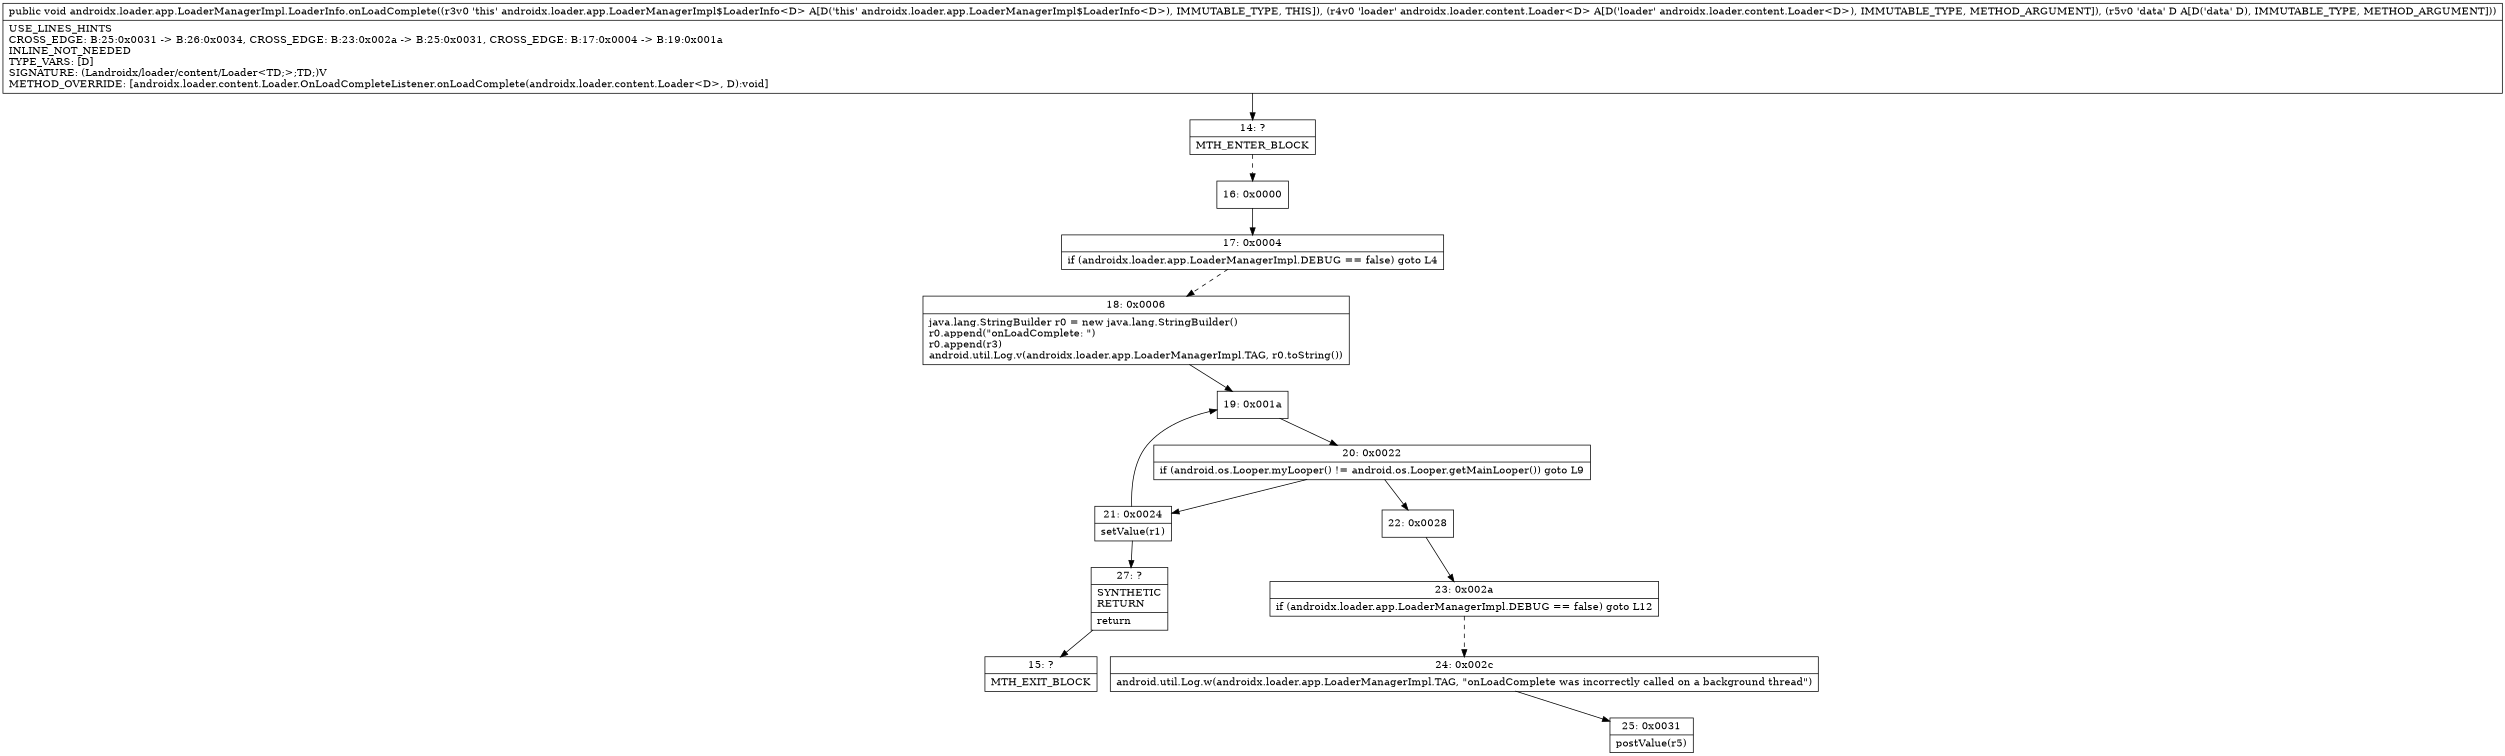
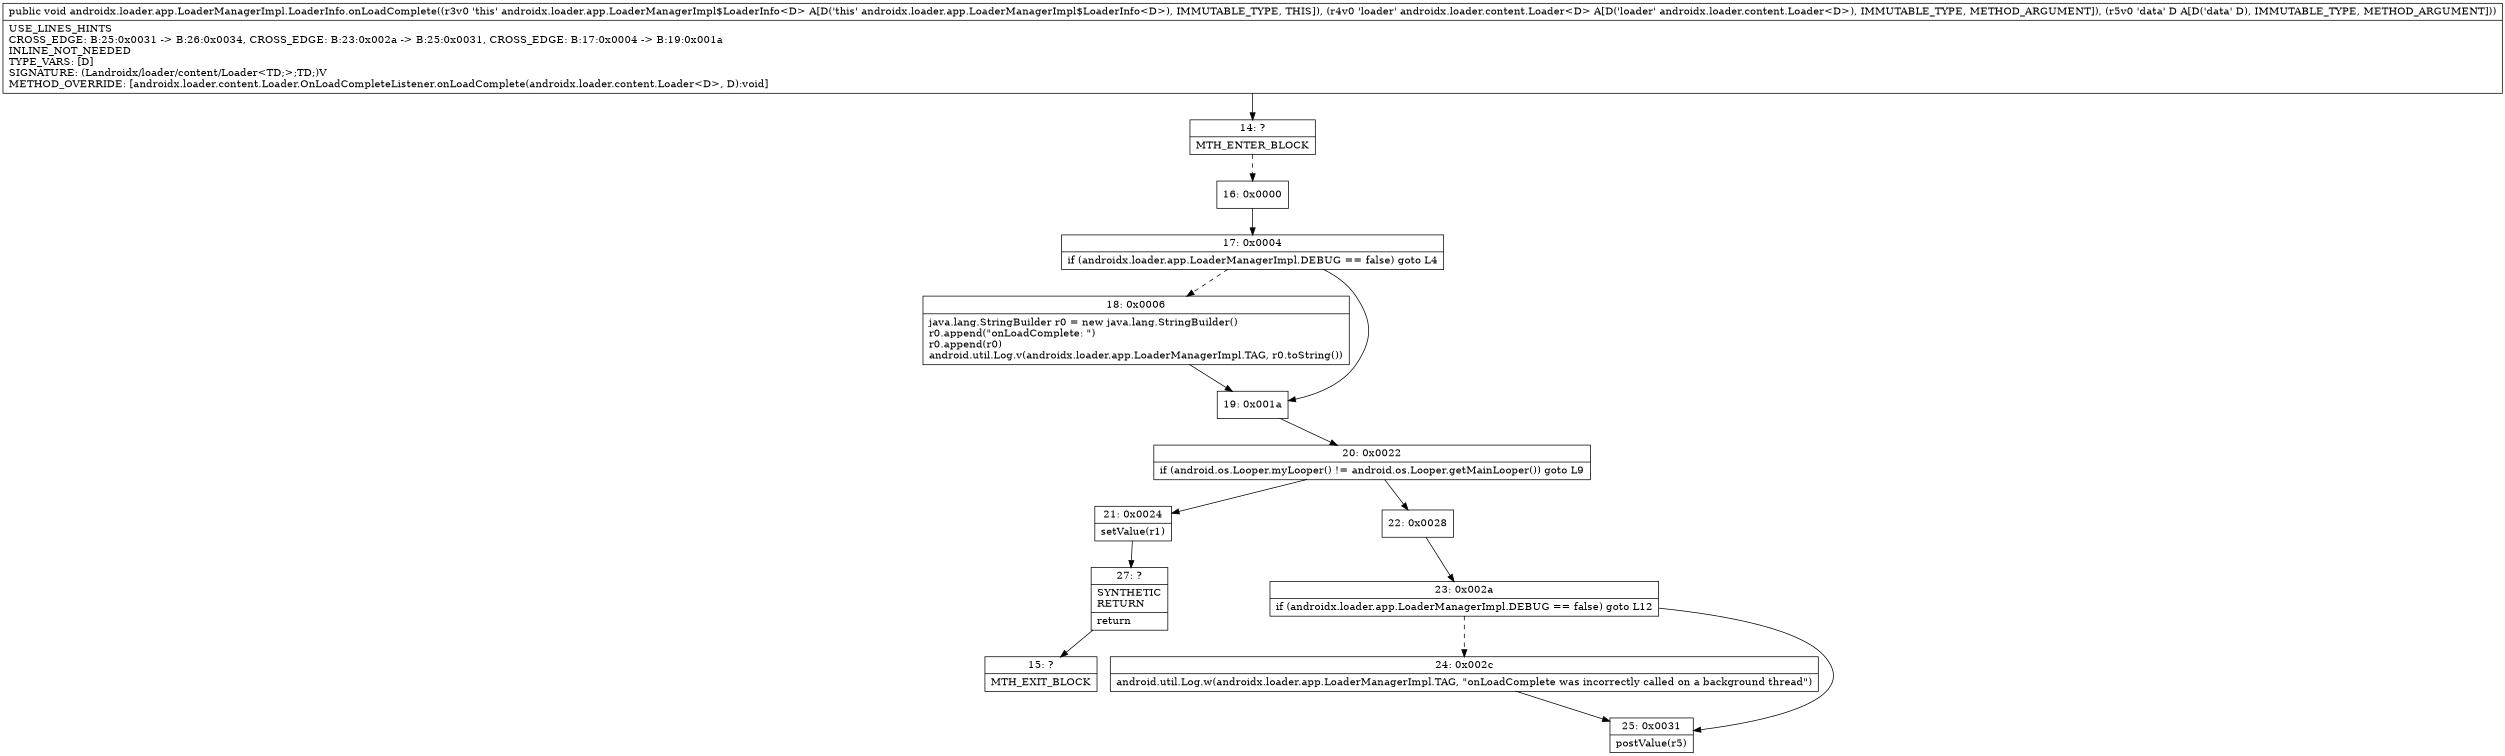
  digraph {
    node [shape=record]
    n1 [label="{14\:\ ?|MTH_ENTER_BLOCK\l}"]
    n2 [label="{16\:\ 0x0000}"]
    n3 [label="{17\:\ 0x0004|if (androidx.loader.app.LoaderManagerImpl.DEBUG == false) goto L4\l}"]
-   n4 [label="{18\:\ 0x0006|java.lang.StringBuilder r0 = new java.lang.StringBuilder()\lr0.append(\"onLoadComplete: \")\lr0.append(r3)\landroid.util.Log.v(androidx.loader.app.LoaderManagerImpl.TAG, r0.toString())\l}"]
+   n4 [label="{18\:\ 0x0006|java.lang.StringBuilder r0 = new java.lang.StringBuilder()\lr0.append(\"onLoadComplete: \")\lr0.append(r0)\landroid.util.Log.v(androidx.loader.app.LoaderManagerImpl.TAG, r0.toString())\l}"]
    n5 [label="{19\:\ 0x001a}"]
    n6 [label="{20\:\ 0x0022|if (android.os.Looper.myLooper() != android.os.Looper.getMainLooper()) goto L9\l}"]
    n7 [label="{21\:\ 0x0024|setValue(r1)\l}"]
    n8 [label="{22\:\ 0x0028}"]
    n9 [label="{27\:\ ?|SYNTHETIC\lRETURN\l|return\l}"]
    n10 [label="{23\:\ 0x002a|if (androidx.loader.app.LoaderManagerImpl.DEBUG == false) goto L12\l}"]
    n11 [label="{15\:\ ?|MTH_EXIT_BLOCK\l}"]
    n12 [label="{24\:\ 0x002c|android.util.Log.w(androidx.loader.app.LoaderManagerImpl.TAG, \"onLoadComplete was incorrectly called on a background thread\")\l}"]
    n13 [label="{25\:\ 0x0031|postValue(r5)\l}"]
    n14 [label="{public void androidx.loader.app.LoaderManagerImpl.LoaderInfo.onLoadComplete((r3v0 'this' androidx.loader.app.LoaderManagerImpl$LoaderInfo\<D\> A[D('this' androidx.loader.app.LoaderManagerImpl$LoaderInfo\<D\>), IMMUTABLE_TYPE, THIS]), (r4v0 'loader' androidx.loader.content.Loader\<D\> A[D('loader' androidx.loader.content.Loader\<D\>), IMMUTABLE_TYPE, METHOD_ARGUMENT]), (r5v0 'data' D A[D('data' D), IMMUTABLE_TYPE, METHOD_ARGUMENT]))  | USE_LINES_HINTS\lCROSS_EDGE: B:25:0x0031 \-\> B:26:0x0034, CROSS_EDGE: B:23:0x002a \-\> B:25:0x0031, CROSS_EDGE: B:17:0x0004 \-\> B:19:0x001a\lINLINE_NOT_NEEDED\lTYPE_VARS: [D]\lSIGNATURE: (Landroidx\/loader\/content\/Loader\<TD;\>;TD;)V\lMETHOD_OVERRIDE: [androidx.loader.content.Loader.OnLoadCompleteListener.onLoadComplete(androidx.loader.content.Loader\<D\>, D):void]\l}"]
    n1 -> n2 [style=dashed]
    n2 -> n3
    n3 -> n4 [style=dashed]
-   n7 -> n5
+   n3 -> n5
    n4 -> n5
    n5 -> n6
    n6 -> n7 [style=solid]
    n6 -> n8
    n7 -> n9
    n8 -> n10
    n9 -> n11
    n10 -> n12 [style=dashed]
+   n10 -> n13
    n12 -> n13
    n14 -> n1
  }
